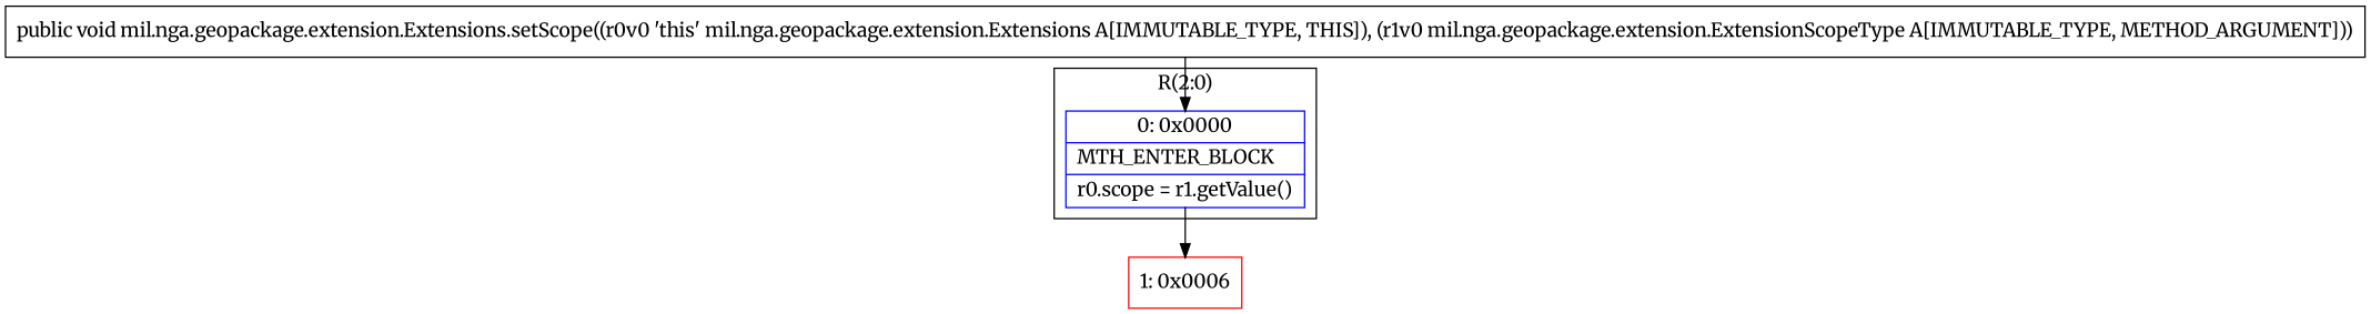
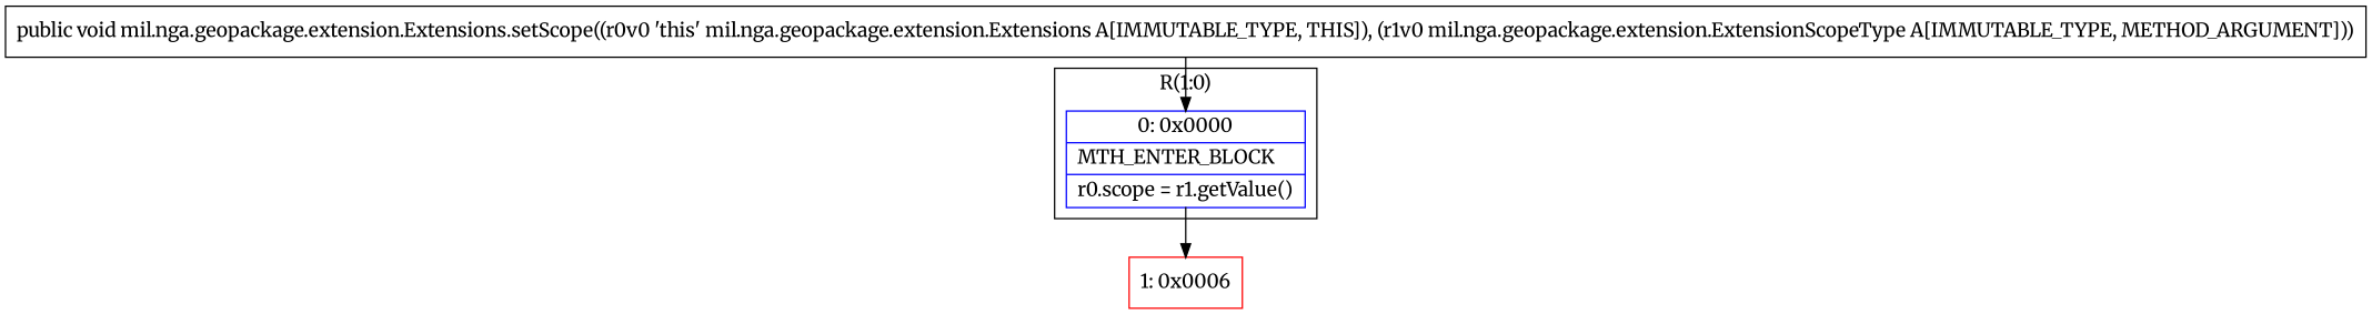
  digraph {
    fontname=Merriweather
    node [shape=record fontname=Merriweather]
    edge [fontname=Merriweather]
    n1 [color=blue label="{0\:\ 0x0000|MTH_ENTER_BLOCK\l|r0.scope = r1.getValue()\l}"]
    n2 [color=red label="{1\:\ 0x0006}"]
    n3 [label="{public void mil.nga.geopackage.extension.Extensions.setScope((r0v0 'this' mil.nga.geopackage.extension.Extensions A[IMMUTABLE_TYPE, THIS]), (r1v0 mil.nga.geopackage.extension.ExtensionScopeType A[IMMUTABLE_TYPE, METHOD_ARGUMENT])) }"]
    subgraph cluster_1 {
-     label="R(2:0)"
+     label="R(1:0)"
      n1
    }
    n1 -> n2
    n3 -> n1
  }
